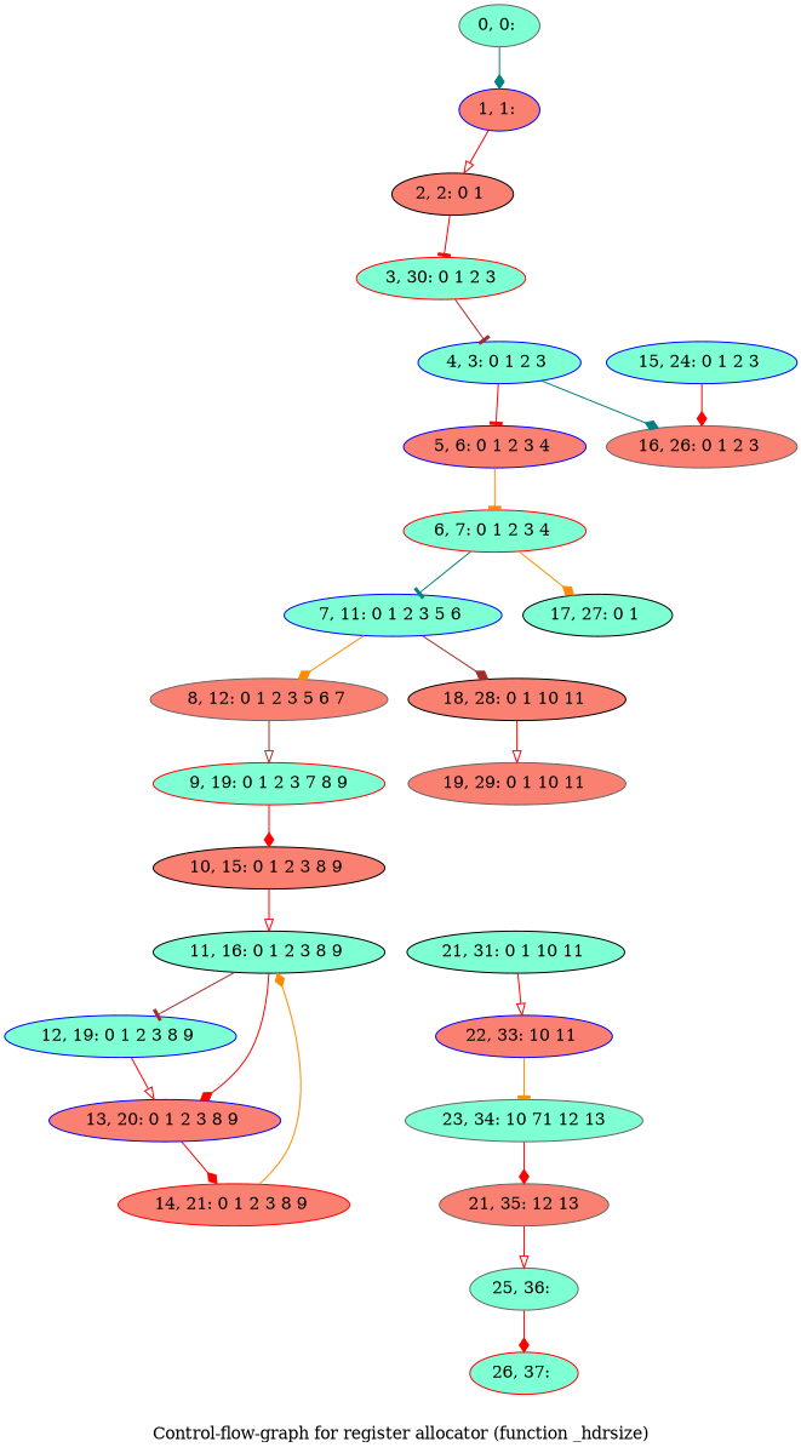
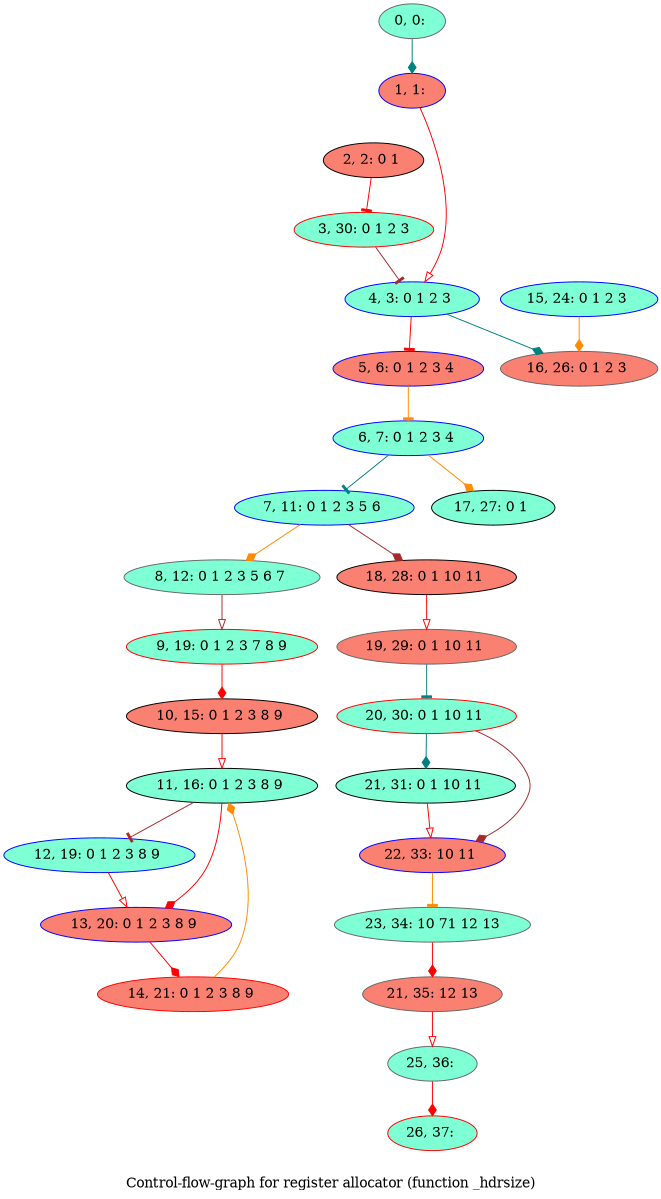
  digraph {
    label="Control-flow-graph for register allocator (function _hdrsize)"
    node [color=blue fillcolor=aquamarine style=filled]
    edge [arrowhead=diamond color=red]
    n1 [color=gray40 label="0, 0: "]
    n2 [fillcolor=salmon label="1, 1: "]
    n3 [color=black fillcolor=salmon label="2, 2: 0 1 "]
    n4 [color=red label="3, 30: 0 1 2 3"]
    n5 [label="4, 3: 0 1 2 3 "]
    n6 [fillcolor=salmon label="5, 6: 0 1 2 3 4 "]
    n7 [color=gray40 fillcolor=salmon label="16, 26: 0 1 2 3 "]
-   n8 [color=red label="6, 7: 0 1 2 3 4 "]
+   n8 [label="6, 7: 0 1 2 3 4 "]
    n9 [label="7, 11: 0 1 2 3 5 6 "]
    n10 [color=black label="17, 27: 0 1 "]
-   n11 [color=gray40 fillcolor=salmon label="8, 12: 0 1 2 3 5 6 7 "]
+   n11 [color=gray40 label="8, 12: 0 1 2 3 5 6 7 "]
    n12 [color=black fillcolor=salmon label="18, 28: 0 1 10 11 "]
    n13 [color=red label="9, 19: 0 1 2 3 7 8 9"]
    n14 [color=black fillcolor=salmon label="10, 15: 0 1 2 3 8 9 "]
    n15 [color=black label="11, 16: 0 1 2 3 8 9 "]
    n16 [label="12, 19: 0 1 2 3 8 9 "]
    n17 [fillcolor=salmon label="13, 20: 0 1 2 3 8 9 "]
    n18 [color=red fillcolor=salmon label="14, 21: 0 1 2 3 8 9 "]
    n19 [label="15, 24: 0 1 2 3 "]
    n20 [color=gray40 fillcolor=salmon label="19, 29: 0 1 10 11 "]
+   n21 [color=red label="20, 30: 0 1 10 11 "]
    n22 [color=black label="21, 31: 0 1 10 11 "]
    n23 [fillcolor=salmon label="22, 33: 10 11 "]
    n24 [color=gray40 label="23, 34: 10 71 12 13"]
    n25 [color=gray40 fillcolor=salmon label="21, 35: 12 13"]
    n26 [color=gray40 label="25, 36: "]
    n27 [color=red label="26, 37: "]
    n1 -> n2 [color=teal]
-   n2 -> n3 [arrowhead=onormal]
+   n2 -> n5 [arrowhead=onormal]
    n3 -> n4 [arrowhead=tee]
    n4 -> n5 [arrowhead=tee color=brown]
    n5 -> n6 [arrowhead=tee]
    n5 -> n7 [color=teal]
    n6 -> n8 [arrowhead=tee color=darkorange]
    n8 -> n9 [arrowhead=tee color=teal]
    n8 -> n10 [color=darkorange]
    n9 -> n11 [color=darkorange]
    n9 -> n12 [color=brown]
    n11 -> n13 [arrowhead=onormal color=brown]
    n12 -> n20 [arrowhead=onormal]
    n13 -> n14
    n14 -> n15 [arrowhead=onormal]
    n15 -> n16 [arrowhead=tee color=brown]
    n15 -> n17
    n16 -> n17 [arrowhead=onormal]
    n17 -> n18
    n18 -> n15 [color=darkorange]
-   n19 -> n7
+   n19 -> n7 [color=darkorange]
+   n20 -> n21 [arrowhead=tee color=teal]
+   n21 -> n22 [color=teal]
+   n21 -> n23 [color=brown]
    n22 -> n23 [arrowhead=onormal]
    n23 -> n24 [arrowhead=tee color=darkorange]
    n24 -> n25
    n25 -> n26 [arrowhead=onormal]
    n26 -> n27
  }
